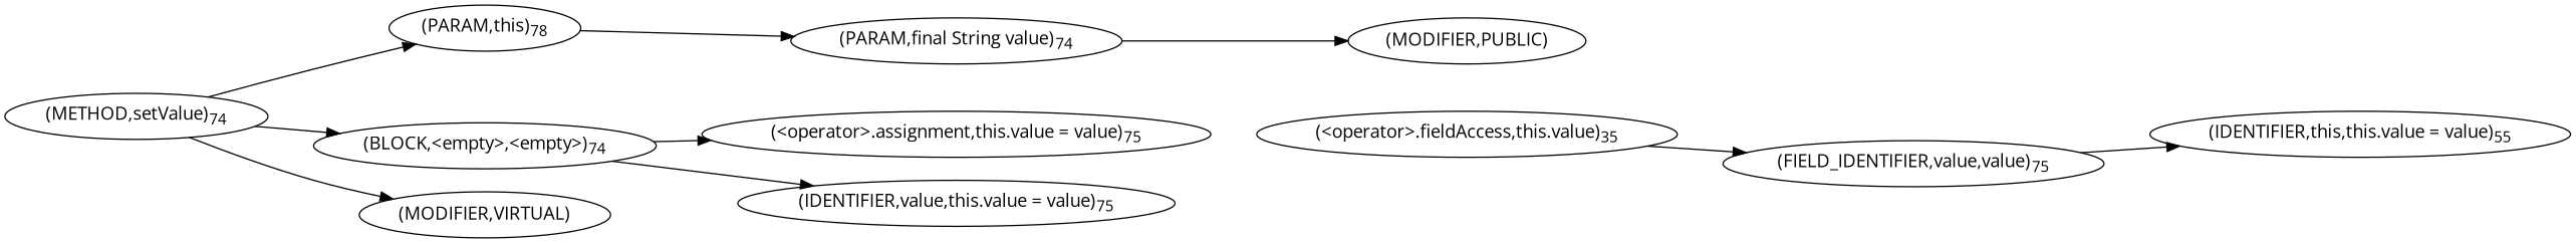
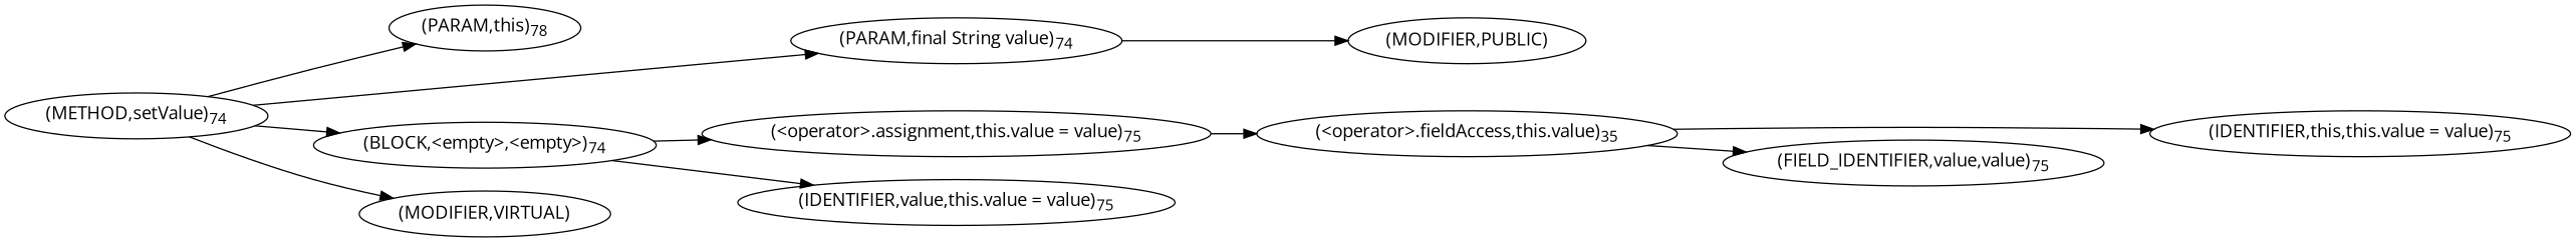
  digraph {
    fontname="Open Sans"
    rankdir=LR
    node [fontname="Open Sans"]
    edge [fontname="Open Sans"]
    n1 [label=<(METHOD,setValue)<SUB>74</SUB>>]
    n2 [label=<(PARAM,this)<SUB>78</SUB>>]
    n3 [label=<(PARAM,final String value)<SUB>74</SUB>>]
    n4 [label=<(BLOCK,&lt;empty&gt;,&lt;empty&gt;)<SUB>74</SUB>>]
    n5 [label=<(MODIFIER,VIRTUAL)>]
    n6 [label=<(MODIFIER,PUBLIC)>]
    n7 [label=<(&lt;operator&gt;.assignment,this.value = value)<SUB>75</SUB>>]
    n8 [label=<(IDENTIFIER,value,this.value = value)<SUB>75</SUB>>]
    n9 [label=<(&lt;operator&gt;.fieldAccess,this.value)<SUB>35</SUB>>]
-   n10 [label=<(IDENTIFIER,this,this.value = value)<SUB>55</SUB>>]
+   n10 [label=<(IDENTIFIER,this,this.value = value)<SUB>75</SUB>>]
    n11 [label=<(FIELD_IDENTIFIER,value,value)<SUB>75</SUB>>]
    n1 -> n2
-   n2 -> n3
+   n1 -> n3
    n1 -> n4
    n1 -> n5
    n3 -> n6
    n4 -> n7
    n4 -> n8
-   n11 -> n10
+   n7 -> n9
+   n9 -> n10
    n9 -> n11
  }
